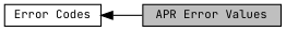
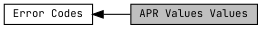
  digraph {
    rankdir=LR
    fontname="JetBrains Mono"
    node [color=black fontname="JetBrains Mono" fontsize=10 shape=box style=filled]
-   n1 [fillcolor=grey75 fontcolor=black height=0.2 label="APR Error Values" width=0.4]
+   n1 [fillcolor=grey75 fontcolor=black height=0.2 label="APR Values Values" width=0.4]
    n2 [fillcolor=white height=0.2 label="Error Codes" width=0.4]
    n2 -> n1 [dir=back fontname="JetBrains Mono" fontsize=10 labelfontname=Helvetica labelfontsize=10 shape=plaintext style=solid]
  }
